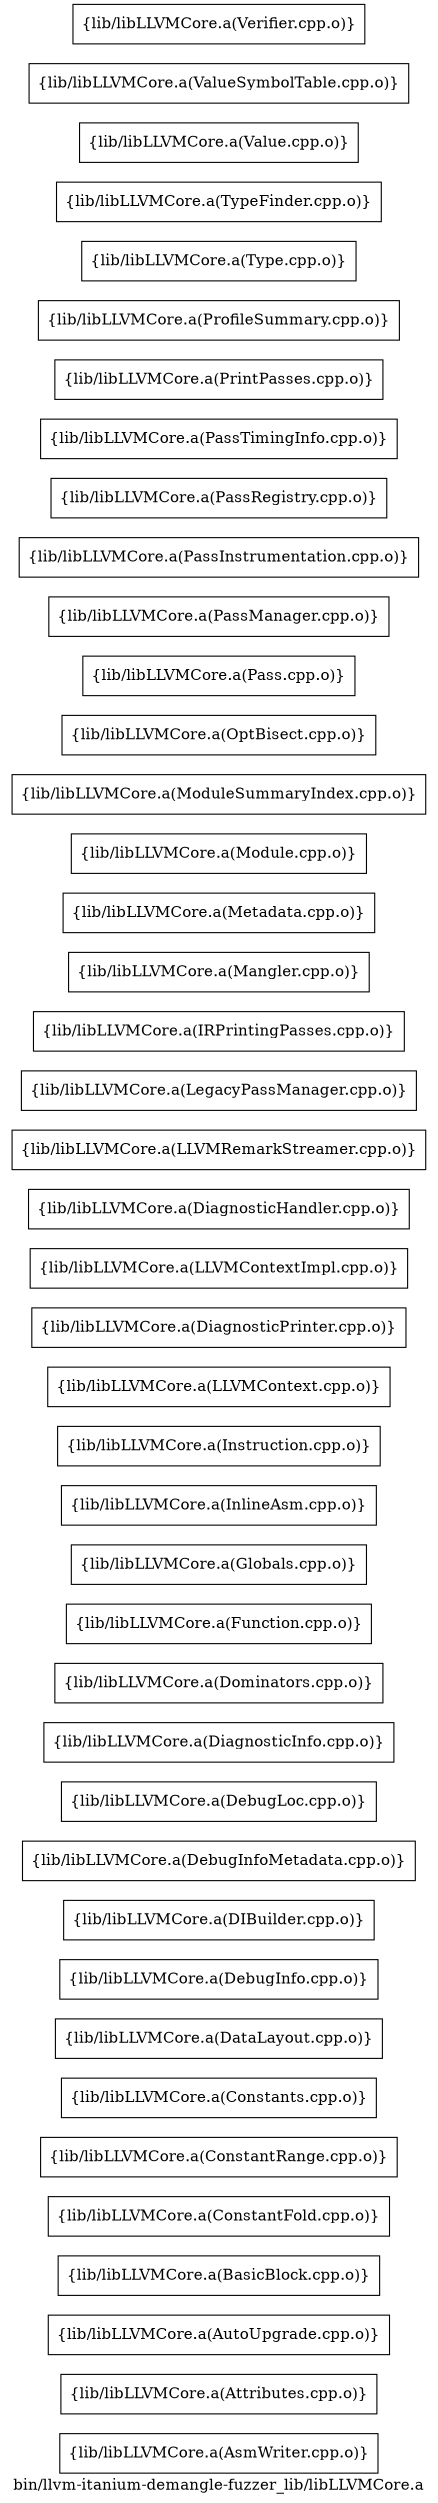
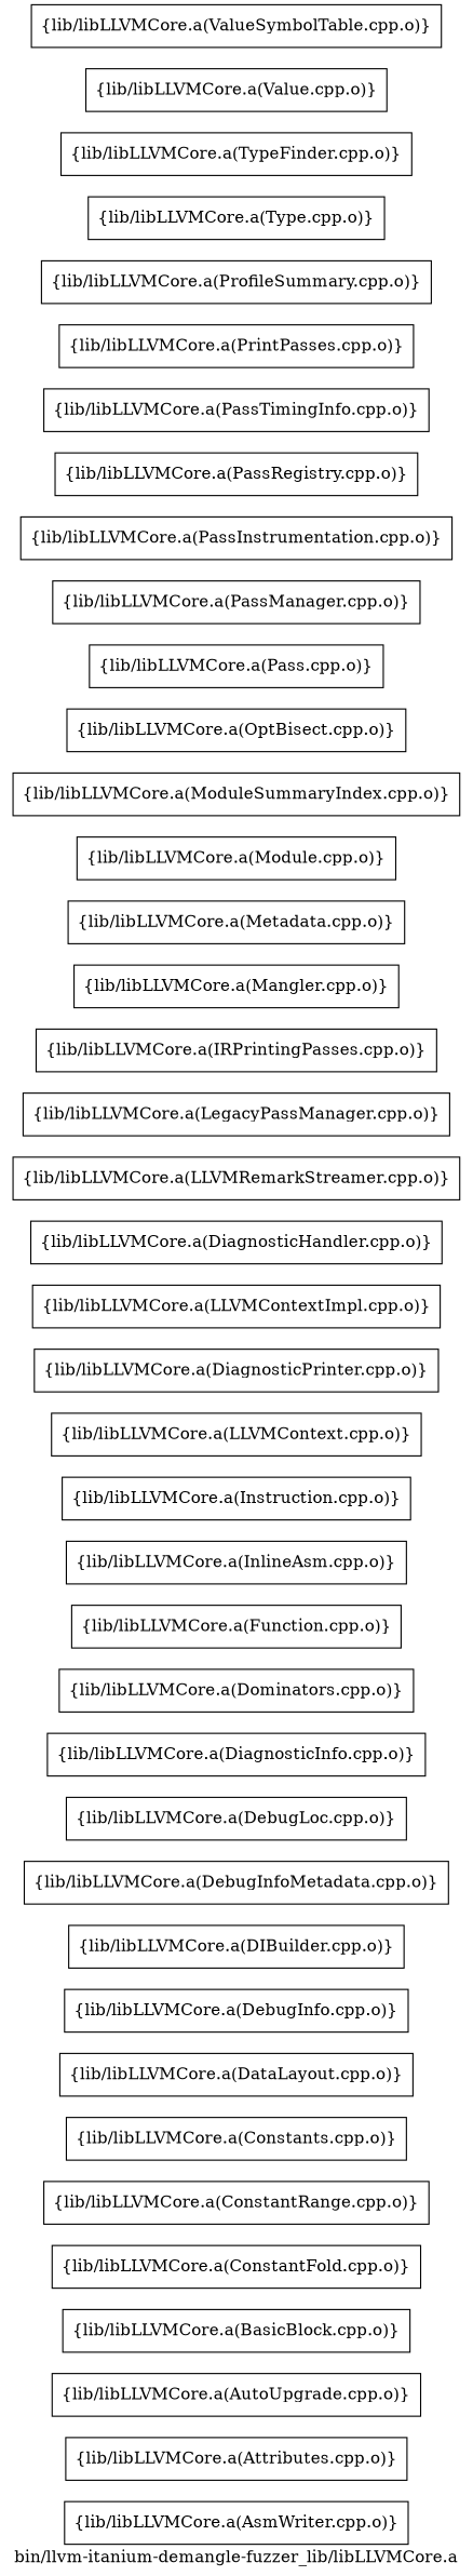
  digraph {
    label="bin/llvm-itanium-demangle-fuzzer_lib/libLLVMCore.a"
    rankdir=LR
    node [group=0 shape=box]
    n1 [label="{lib/libLLVMCore.a(AsmWriter.cpp.o)}"]
    n2 [label="{lib/libLLVMCore.a(Attributes.cpp.o)}"]
    n3 [label="{lib/libLLVMCore.a(AutoUpgrade.cpp.o)}"]
    n4 [label="{lib/libLLVMCore.a(BasicBlock.cpp.o)}"]
    n5 [label="{lib/libLLVMCore.a(ConstantFold.cpp.o)}"]
    n6 [label="{lib/libLLVMCore.a(ConstantRange.cpp.o)}"]
    n7 [label="{lib/libLLVMCore.a(Constants.cpp.o)}"]
    n8 [label="{lib/libLLVMCore.a(DataLayout.cpp.o)}"]
    n9 [label="{lib/libLLVMCore.a(DebugInfo.cpp.o)}"]
    n10 [label="{lib/libLLVMCore.a(DIBuilder.cpp.o)}"]
    n11 [label="{lib/libLLVMCore.a(DebugInfoMetadata.cpp.o)}"]
    n12 [label="{lib/libLLVMCore.a(DebugLoc.cpp.o)}"]
    n13 [label="{lib/libLLVMCore.a(DiagnosticInfo.cpp.o)}"]
    n14 [label="{lib/libLLVMCore.a(Dominators.cpp.o)}"]
    n15 [label="{lib/libLLVMCore.a(Function.cpp.o)}"]
-   n16 [label="{lib/libLLVMCore.a(Globals.cpp.o)}"]
    n17 [label="{lib/libLLVMCore.a(InlineAsm.cpp.o)}"]
    n18 [label="{lib/libLLVMCore.a(Instruction.cpp.o)}"]
    n19 [label="{lib/libLLVMCore.a(LLVMContext.cpp.o)}"]
    n20 [label="{lib/libLLVMCore.a(DiagnosticPrinter.cpp.o)}"]
    n21 [label="{lib/libLLVMCore.a(LLVMContextImpl.cpp.o)}"]
    n22 [label="{lib/libLLVMCore.a(DiagnosticHandler.cpp.o)}"]
    n23 [label="{lib/libLLVMCore.a(LLVMRemarkStreamer.cpp.o)}"]
    n24 [label="{lib/libLLVMCore.a(LegacyPassManager.cpp.o)}"]
    n25 [label="{lib/libLLVMCore.a(IRPrintingPasses.cpp.o)}"]
    n26 [label="{lib/libLLVMCore.a(Mangler.cpp.o)}"]
    n27 [label="{lib/libLLVMCore.a(Metadata.cpp.o)}"]
    n28 [label="{lib/libLLVMCore.a(Module.cpp.o)}"]
    n29 [label="{lib/libLLVMCore.a(ModuleSummaryIndex.cpp.o)}"]
    n30 [label="{lib/libLLVMCore.a(OptBisect.cpp.o)}"]
    n31 [label="{lib/libLLVMCore.a(Pass.cpp.o)}"]
    n32 [label="{lib/libLLVMCore.a(PassManager.cpp.o)}"]
    n33 [label="{lib/libLLVMCore.a(PassInstrumentation.cpp.o)}"]
    n34 [label="{lib/libLLVMCore.a(PassRegistry.cpp.o)}"]
    n35 [label="{lib/libLLVMCore.a(PassTimingInfo.cpp.o)}"]
    n36 [label="{lib/libLLVMCore.a(PrintPasses.cpp.o)}"]
    n37 [label="{lib/libLLVMCore.a(ProfileSummary.cpp.o)}"]
    n38 [label="{lib/libLLVMCore.a(Type.cpp.o)}"]
    n39 [label="{lib/libLLVMCore.a(TypeFinder.cpp.o)}"]
    n40 [label="{lib/libLLVMCore.a(Value.cpp.o)}"]
    n41 [label="{lib/libLLVMCore.a(ValueSymbolTable.cpp.o)}"]
-   n42 [label="{lib/libLLVMCore.a(Verifier.cpp.o)}"]
  }
